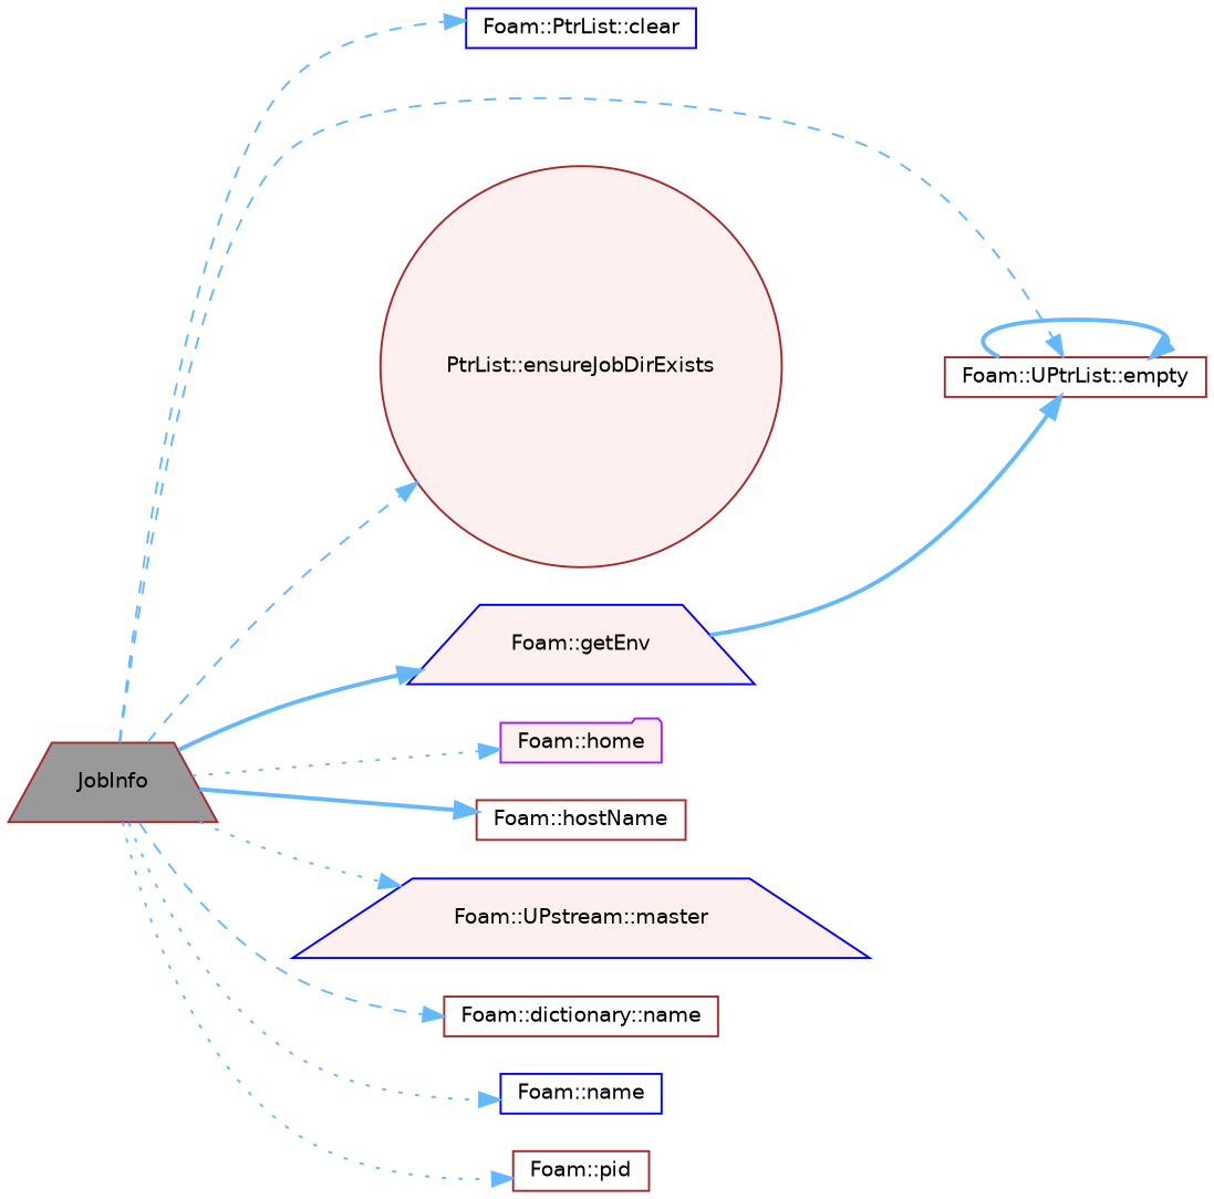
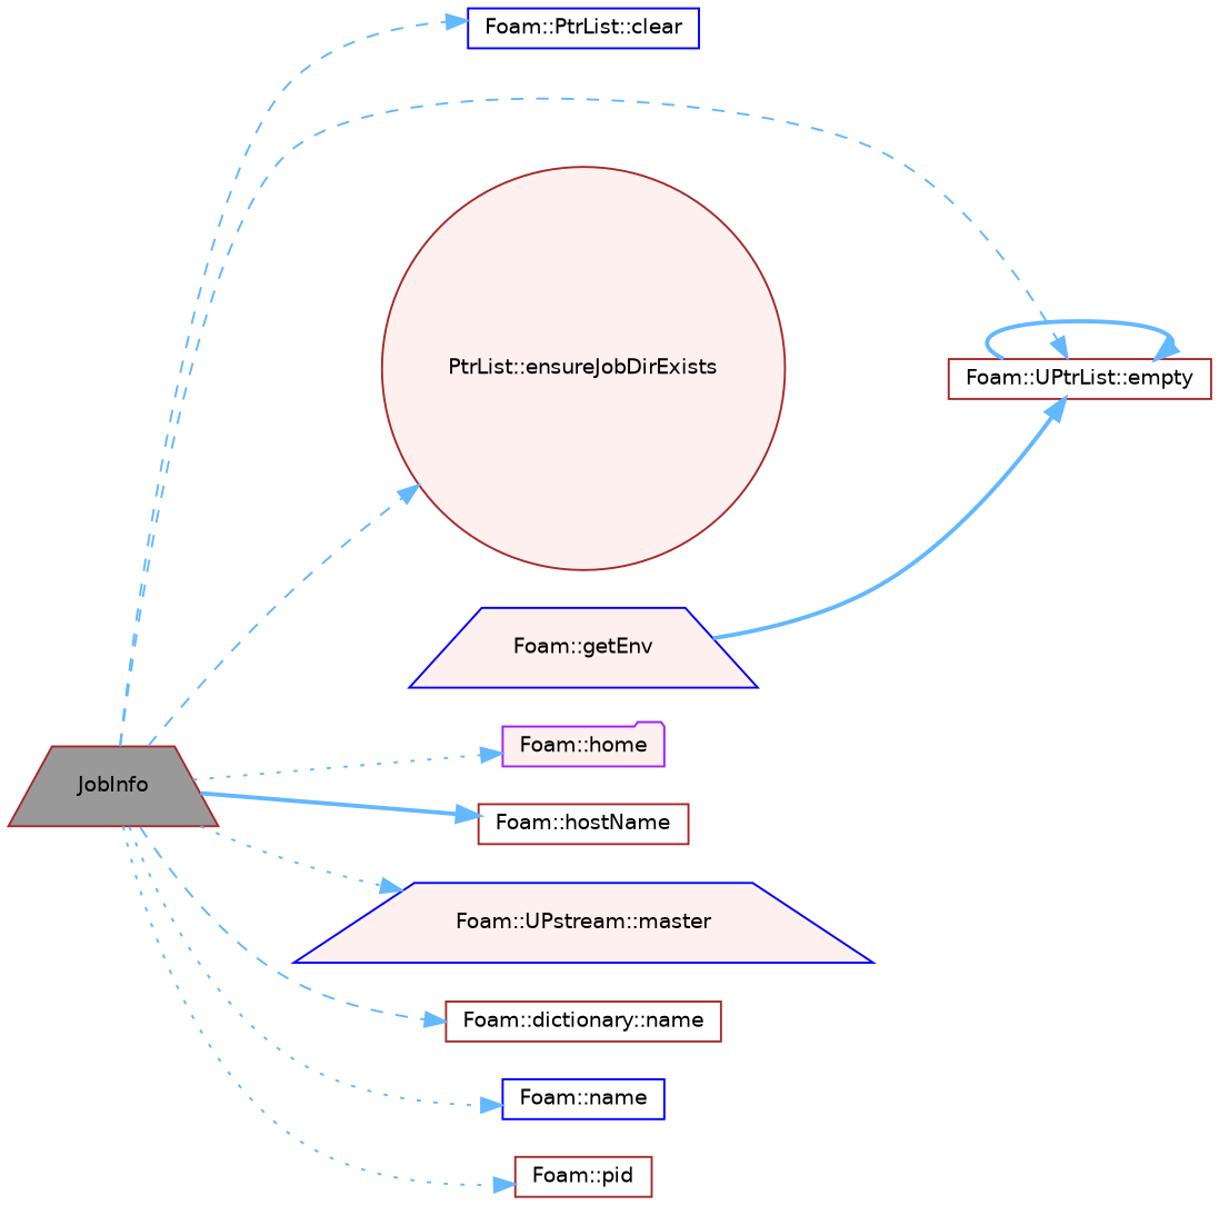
  digraph {
    rankdir=LR
    node [color=brown fillcolor=white fontname=Helvetica fontsize=10 shape=box style=filled]
    edge [color=steelblue1 fontname=Helvetica fontsize=10 labelfontname=Helvetica labelfontsize=10 style=dashed]
    n1 [fillcolor=grey60 fontcolor=black height=0.2 label=JobInfo shape=trapezium width=0.4]
    n2 [color=blue height=0.2 label="Foam::PtrList::clear" width=0.4]
    n3 [height=0.2 label="Foam::UPtrList::empty" width=0.4]
    n4 [fillcolor="#FFF0F0" height=0.2 label="PtrList::ensureJobDirExists" shape=circle width=0.4]
    n5 [color=blue fillcolor="#FFF0F0" height=0.2 label="Foam::getEnv" shape=trapezium width=0.4]
    n6 [color=purple fillcolor="#FFF0F0" height=0.2 label="Foam::home" shape=folder width=0.4]
    n7 [height=0.2 label="Foam::hostName" width=0.4]
    n8 [color=blue fillcolor="#FFF0F0" height=0.2 label="Foam::UPstream::master" shape=trapezium width=0.4]
    n9 [height=0.2 label="Foam::dictionary::name" width=0.4]
    n10 [color=blue height=0.2 label="Foam::name" width=0.4]
    n11 [height=0.2 label="Foam::pid" width=0.4]
    n1 -> n2
    n1 -> n3
    n1 -> n4
-   n1 -> n5 [style=bold]
    n1 -> n6 [style=dotted]
    n1 -> n7 [style=bold]
    n1 -> n8 [style=dotted]
    n1 -> n9
    n1 -> n10 [style=dotted]
    n1 -> n11 [style=dotted]
    n3 -> n3 [style=bold]
    n5 -> n3 [style=bold]
  }
